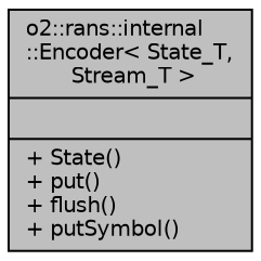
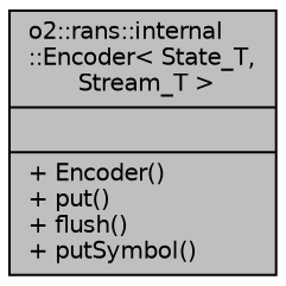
  digraph {
-   n1 [color=black fillcolor=grey75 fontcolor=black fontname=Helvetica fontsize=10 height=0.2 label="{o2::rans::internal\l::Encoder\< State_T,\l Stream_T \>\n||+ State()\l+ put()\l+ flush()\l+ putSymbol()\l}" shape=record style=filled width=0.4]
+   n1 [color=black fillcolor=grey75 fontcolor=black fontname=Helvetica fontsize=10 height=0.2 label="{o2::rans::internal\l::Encoder\< State_T,\l Stream_T \>\n||+ Encoder()\l+ put()\l+ flush()\l+ putSymbol()\l}" shape=record style=filled width=0.4]
  }
